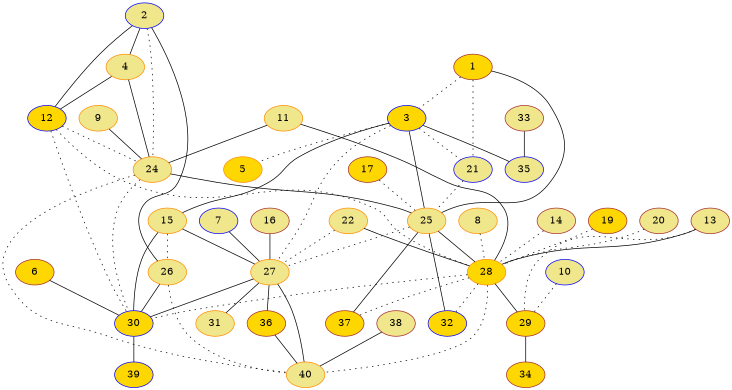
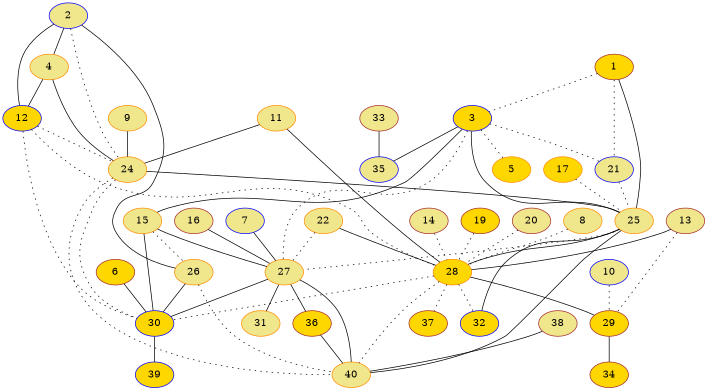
  graph {
    node [color=brown fillcolor=khaki style=filled]
    edge [style=solid weight=1.0]
    1 [fillcolor=gold]
    3 [color=blue fillcolor=gold]
    21 [color=blue]
    25 [color=darkorange]
    5 [color=darkorange fillcolor=gold]
    15 [color=darkorange]
    27 [color=darkorange]
    35 [color=blue]
    28 [color=darkorange fillcolor=gold]
    32 [color=blue fillcolor=gold]
    37 [fillcolor=gold]
    2 [color=blue]
    4 [color=darkorange]
    12 [color=blue fillcolor=gold]
    24 [color=darkorange]
    26 [color=darkorange]
    30 [color=blue fillcolor=gold]
    40 [color=darkorange]
    31 [color=darkorange]
    36 [fillcolor=gold]
    6 [fillcolor=gold]
    39 [color=blue fillcolor=gold]
    7 [color=blue]
    8 [color=darkorange]
    29 [fillcolor=gold]
    9 [color=darkorange]
    10 [color=blue]
    34 [fillcolor=gold]
    11 [color=darkorange]
    13
    14
    16
-   17 [fillcolor=gold]
+   17 [color=darkorange fillcolor=gold]
    19 [fillcolor=gold]
    20
    22 [color=darkorange]
    33
    38
    1 -- 3 [style=dotted]
    1 -- 21 [style=dotted]
    1 -- 25
    3 -- 21 [style=dotted]
    3 -- 25
    3 -- 5 [style=dotted]
    3 -- 15
    3 -- 27 [style=dotted]
    3 -- 35
    21 -- 25 [style=dotted]
    25 -- 27 [style=dotted]
    25 -- 28
    25 -- 32
-   25 -- 37
+   25 -- 40
    15 -- 27
    15 -- 26 [style=dotted weight=2.0]
    15 -- 30
    27 -- 30
    27 -- 40 [weight=2.0]
    27 -- 31
    27 -- 36
    28 -- 32 [style=dotted]
    28 -- 37 [style=dotted]
    28 -- 30 [style=dotted]
    28 -- 40 [style=dotted weight=2.0]
    28 -- 29 [weight=2.0]
    2 -- 4
    2 -- 12
    2 -- 24 [style=dotted]
    2 -- 26
    4 -- 12
    4 -- 24
    12 -- 28 [style=dotted]
    12 -- 24 [style=dotted]
    12 -- 30 [style=dotted]
    24 -- 25
    24 -- 30 [style=dotted]
    24 -- 40 [style=dotted]
    26 -- 30 [weight=2.0]
    26 -- 40 [style=dotted]
    30 -- 39
    36 -- 40 [weight=2.0]
    6 -- 30
    7 -- 27
    8 -- 28 [style=dotted]
    29 -- 34
    9 -- 24
    10 -- 29 [style=dotted]
    11 -- 28
    11 -- 24
    13 -- 28 [weight=2.0]
    13 -- 29 [style=dotted]
    14 -- 28 [style=dotted]
    16 -- 27
    17 -- 25 [style=dotted]
    19 -- 28 [style=dotted]
    20 -- 28 [style=dotted]
    22 -- 27 [style=dotted]
    22 -- 28
    33 -- 35
    38 -- 40
  }
